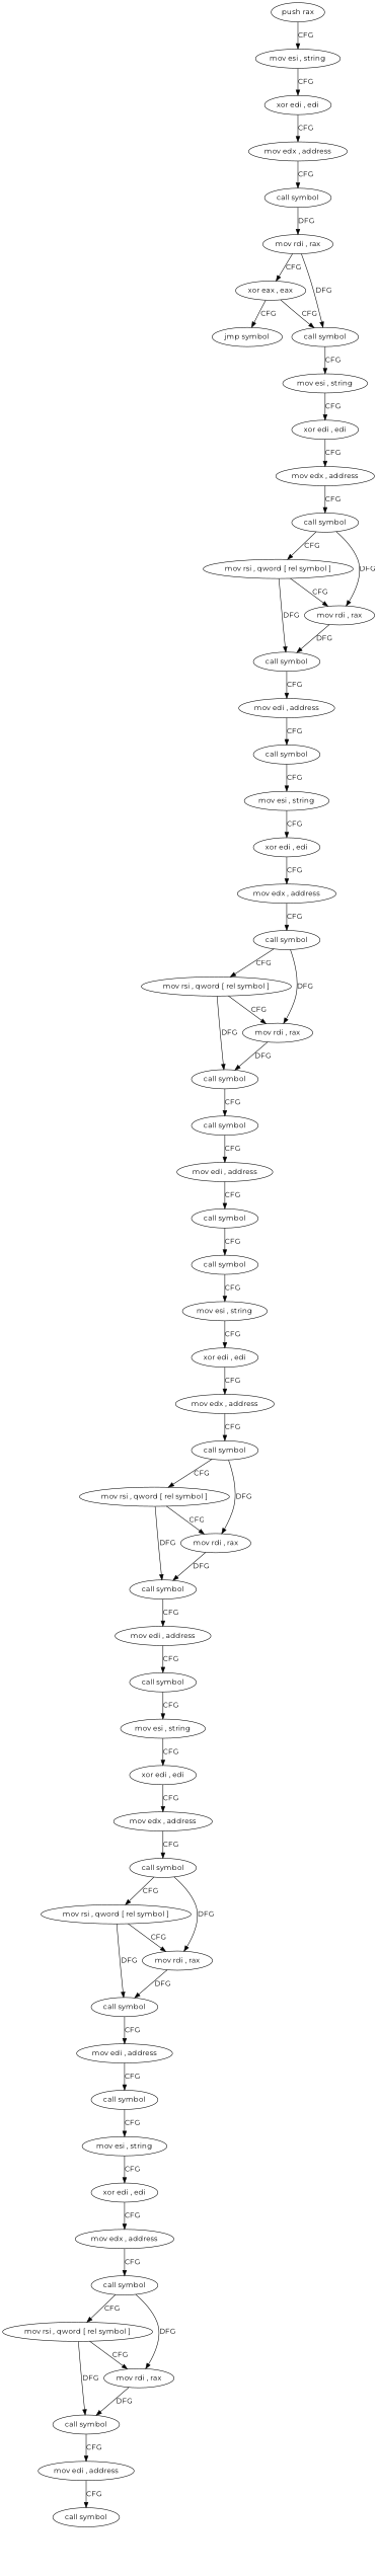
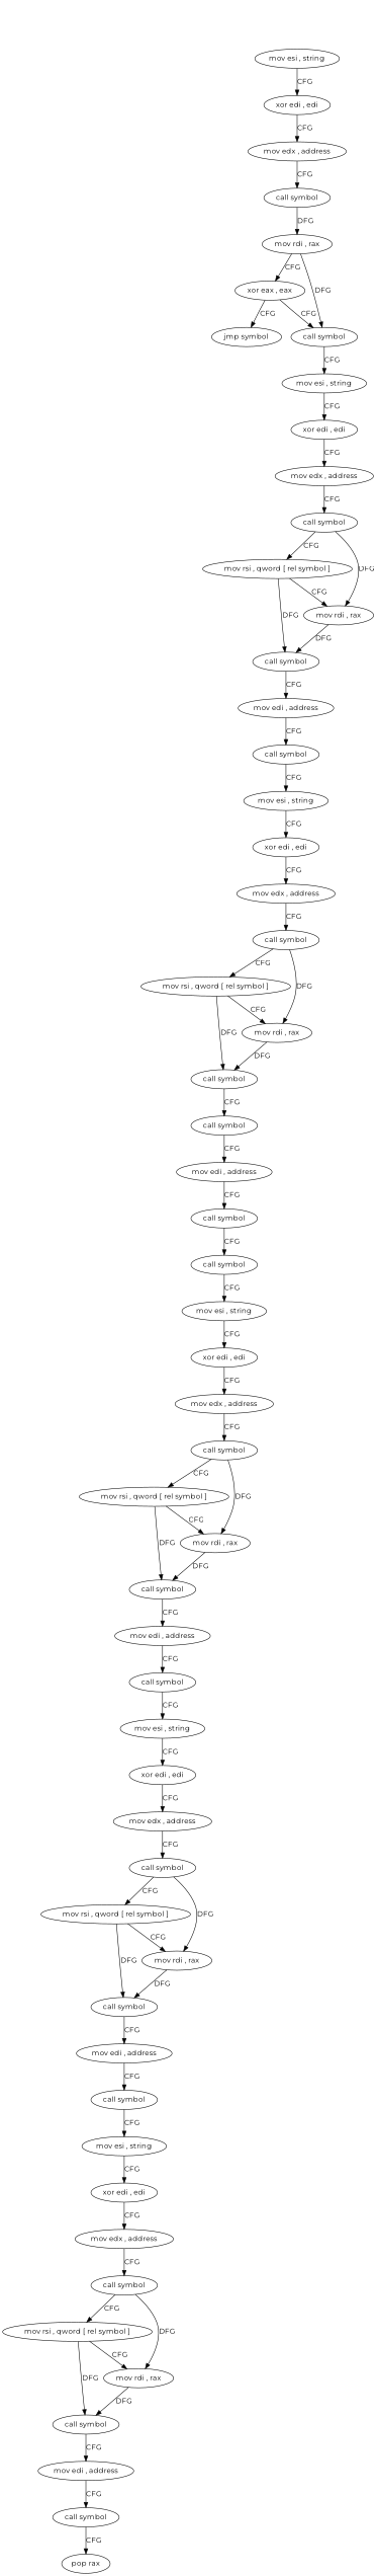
  digraph {
    fontname=Montserrat
    node [fontname=Montserrat]
    edge [fontname=Montserrat]
-   n1 [label="push rax"]
    n2 [label="mov esi , string"]
    n3 [label="xor edi , edi"]
    n4 [label="mov edx , address"]
    n5 [label="call symbol"]
    n6 [label="mov rdi , rax"]
    n7 [label="xor eax , eax"]
    n8 [label="call symbol"]
    n9 [label="jmp symbol"]
    n10 [label="mov esi , string"]
    n11 [label="xor edi , edi"]
    n12 [label="mov edx , address"]
    n13 [label="call symbol"]
    n14 [label="mov rsi , qword [ rel symbol ]"]
    n15 [label="mov rdi , rax"]
    n16 [label="call symbol"]
    n17 [label="mov edi , address"]
    n18 [label="call symbol"]
    n19 [label="mov esi , string"]
    n20 [label="xor edi , edi"]
    n21 [label="mov edx , address"]
    n22 [label="call symbol"]
    n23 [label="mov rsi , qword [ rel symbol ]"]
    n24 [label="mov rdi , rax"]
    n25 [label="call symbol"]
    n26 [label="call symbol"]
    n27 [label="mov edi , address"]
    n28 [label="call symbol"]
    n29 [label="call symbol"]
    n30 [label="mov esi , string"]
    n31 [label="xor edi , edi"]
    n32 [label="mov edx , address"]
    n33 [label="call symbol"]
    n34 [label="mov rsi , qword [ rel symbol ]"]
    n35 [label="mov rdi , rax"]
    n36 [label="call symbol"]
    n37 [label="mov edi , address"]
    n38 [label="call symbol"]
    n39 [label="mov esi , string"]
    n40 [label="xor edi , edi"]
    n41 [label="mov edx , address"]
    n42 [label="call symbol"]
    n43 [label="mov rsi , qword [ rel symbol ]"]
    n44 [label="mov rdi , rax"]
    n45 [label="call symbol"]
    n46 [label="mov edi , address"]
    n47 [label="call symbol"]
    n48 [label="mov esi , string"]
    n49 [label="xor edi , edi"]
    n50 [label="mov edx , address"]
    n51 [label="call symbol"]
    n52 [label="mov rsi , qword [ rel symbol ]"]
    n53 [label="mov rdi , rax"]
    n54 [label="call symbol"]
    n55 [label="mov edi , address"]
    n56 [label="call symbol"]
-   n1 -> n2 [label=CFG]
+   n57 [label="pop rax"]
    n2 -> n3 [label=CFG]
    n3 -> n4 [label=CFG]
    n4 -> n5 [label=CFG]
    n5 -> n6 [label=DFG]
    n6 -> n7 [label=CFG]
    n6 -> n8 [label=DFG]
    n7 -> n8 [label=CFG]
    n7 -> n9 [label=CFG]
    n8 -> n10 [label=CFG]
    n10 -> n11 [label=CFG]
    n11 -> n12 [label=CFG]
    n12 -> n13 [label=CFG]
    n13 -> n14 [label=CFG]
    n13 -> n15 [label=DFG]
    n14 -> n15 [label=CFG]
    n14 -> n16 [label=DFG]
    n15 -> n16 [label=DFG]
    n16 -> n17 [label=CFG]
    n17 -> n18 [label=CFG]
    n18 -> n19 [label=CFG]
    n19 -> n20 [label=CFG]
    n20 -> n21 [label=CFG]
    n21 -> n22 [label=CFG]
    n22 -> n23 [label=CFG]
    n22 -> n24 [label=DFG]
    n23 -> n24 [label=CFG]
    n23 -> n25 [label=DFG]
    n24 -> n25 [label=DFG]
    n25 -> n26 [label=CFG]
    n26 -> n27 [label=CFG]
    n27 -> n28 [label=CFG]
    n28 -> n29 [label=CFG]
    n29 -> n30 [label=CFG]
    n30 -> n31 [label=CFG]
    n31 -> n32 [label=CFG]
    n32 -> n33 [label=CFG]
    n33 -> n34 [label=CFG]
    n33 -> n35 [label=DFG]
    n34 -> n35 [label=CFG]
    n34 -> n36 [label=DFG]
    n35 -> n36 [label=DFG]
    n36 -> n37 [label=CFG]
    n37 -> n38 [label=CFG]
    n38 -> n39 [label=CFG]
    n39 -> n40 [label=CFG]
    n40 -> n41 [label=CFG]
    n41 -> n42 [label=CFG]
    n42 -> n43 [label=CFG]
    n42 -> n44 [label=DFG]
    n43 -> n44 [label=CFG]
    n43 -> n45 [label=DFG]
    n44 -> n45 [label=DFG]
    n45 -> n46 [label=CFG]
    n46 -> n47 [label=CFG]
    n47 -> n48 [label=CFG]
    n48 -> n49 [label=CFG]
    n49 -> n50 [label=CFG]
    n50 -> n51 [label=CFG]
    n51 -> n52 [label=CFG]
    n51 -> n53 [label=DFG]
    n52 -> n53 [label=CFG]
    n52 -> n54 [label=DFG]
    n53 -> n54 [label=DFG]
    n54 -> n55 [label=CFG]
    n55 -> n56 [label=CFG]
+   n56 -> n57 [label=CFG]
  }
